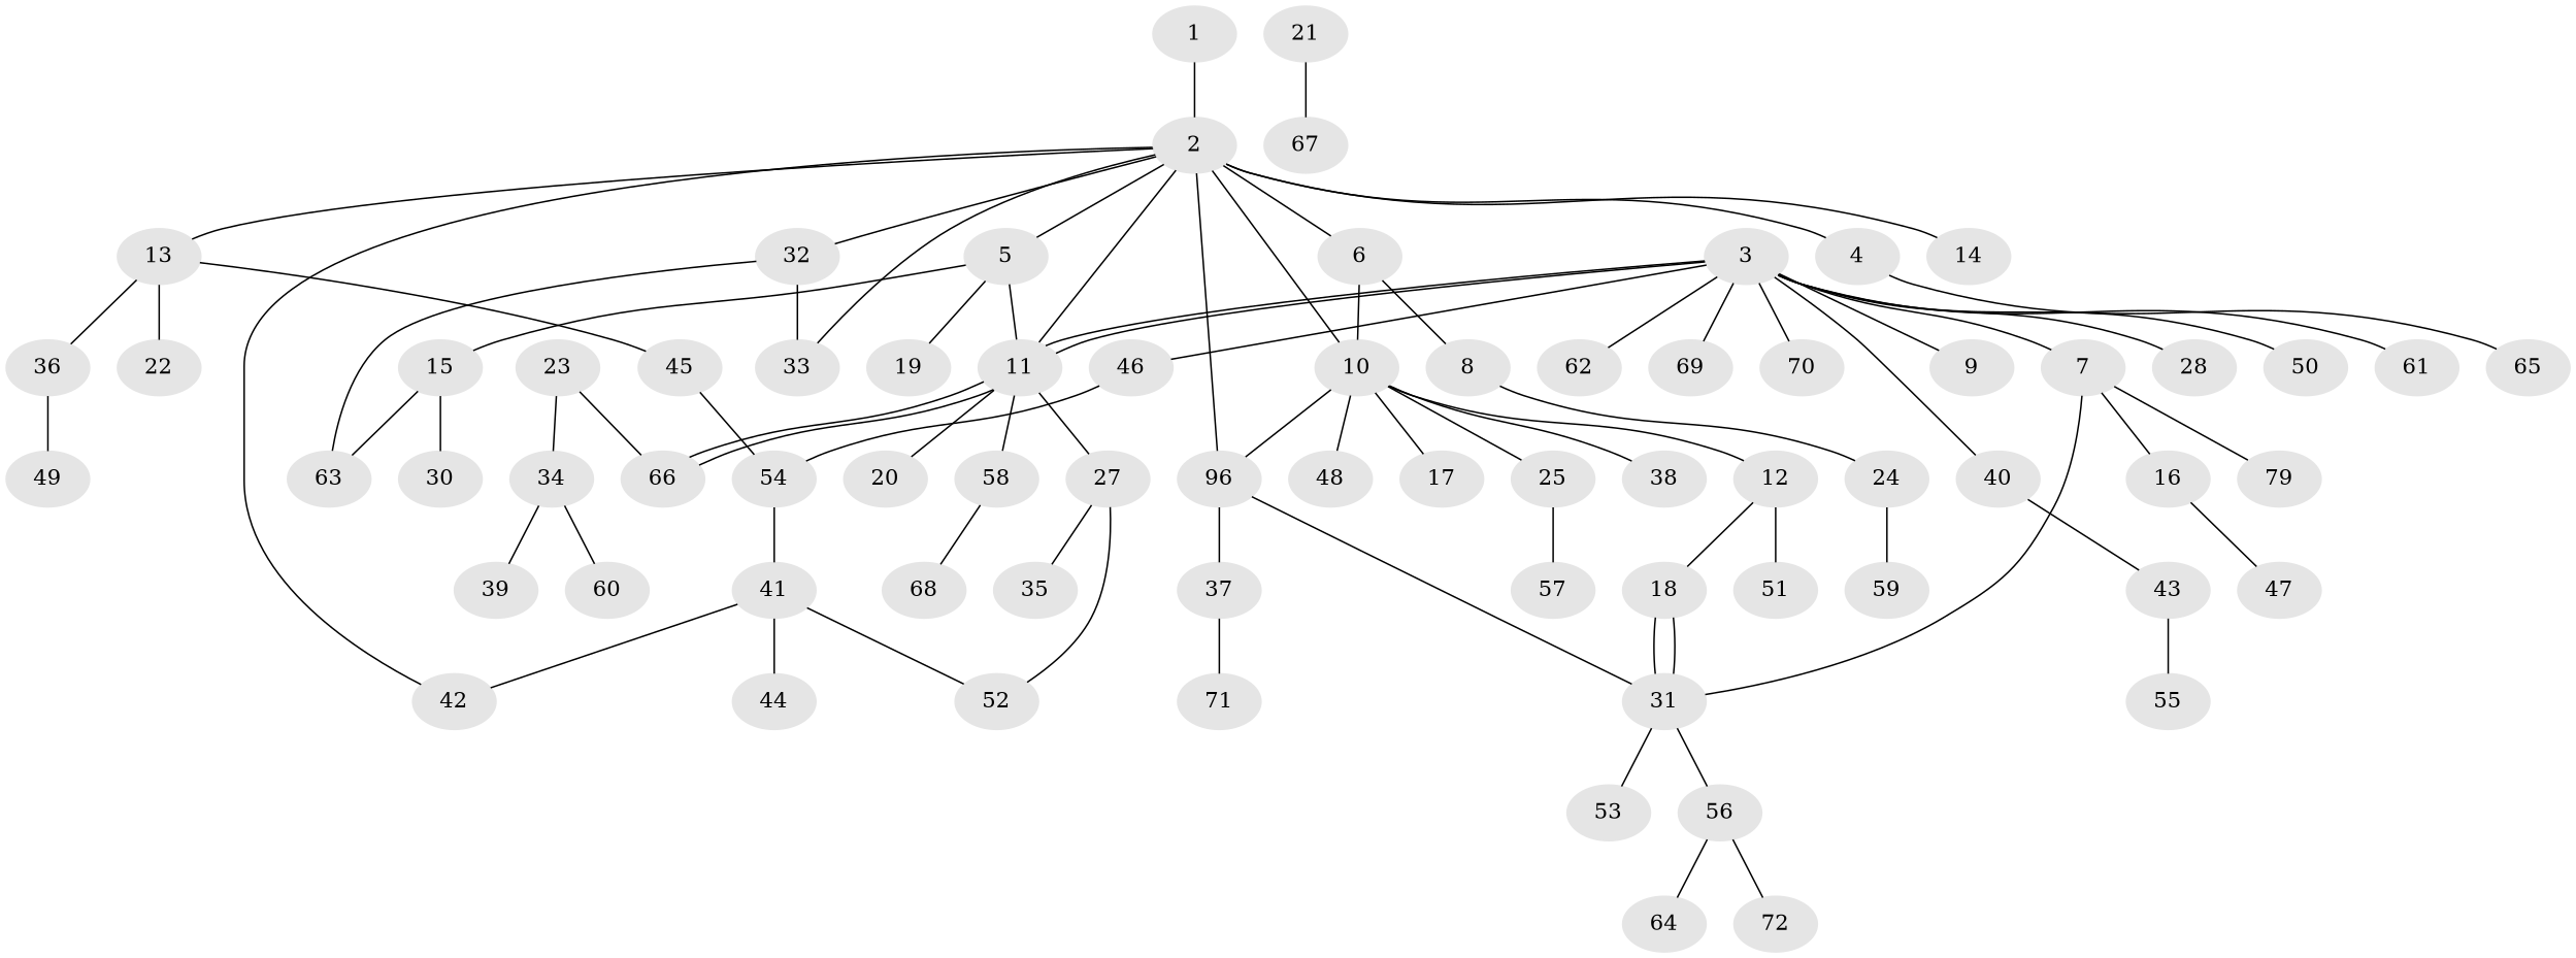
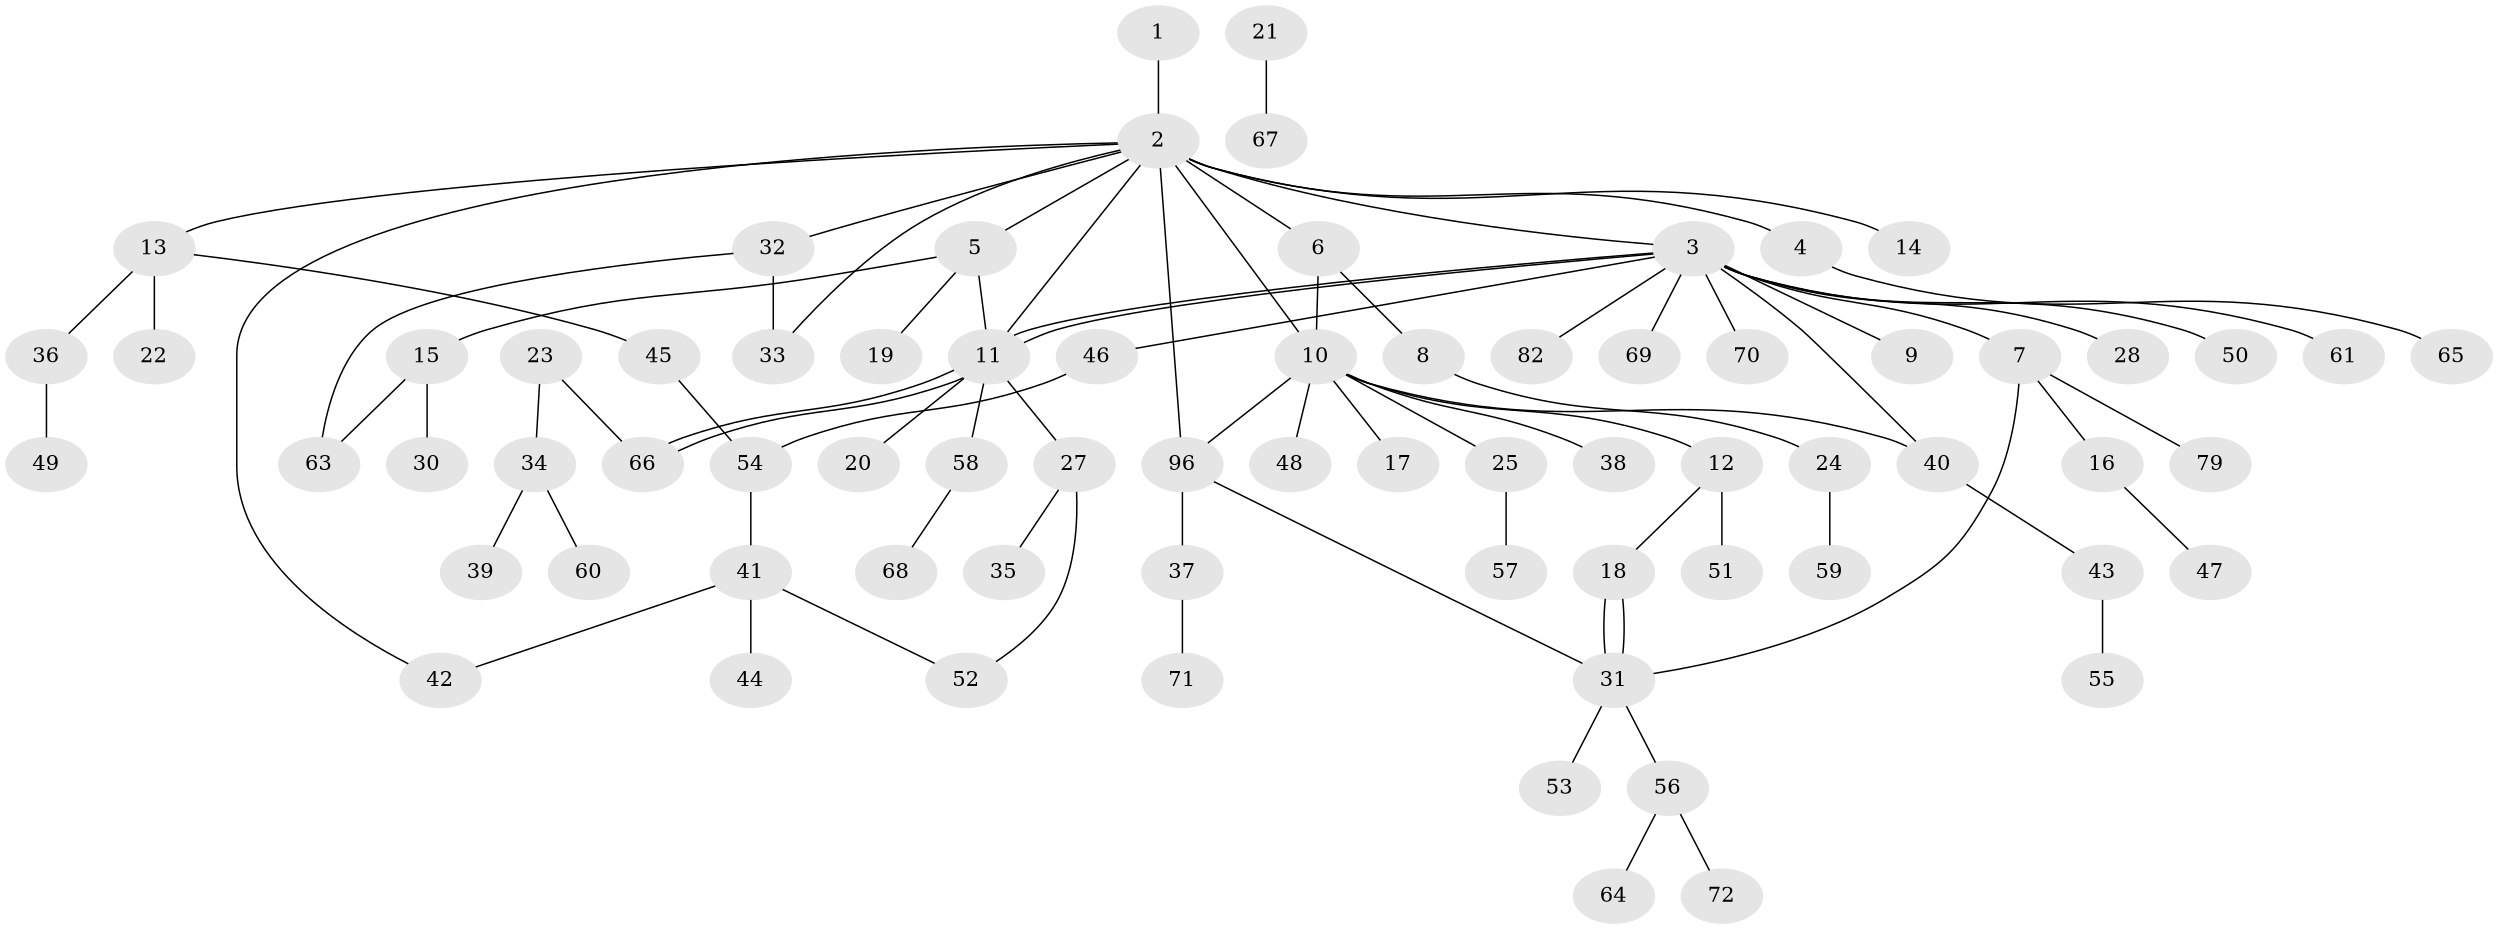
  graph {
    node [color=gray90 style=filled]
    1
    2
    3
    4
    5
    6
    10
    11
    13
    14
    n11 [label=96]
    32
    33
    42
    7
    9
    28
    40
    46
    50
    61
-   62
+   62 [label=82]
    69
    70
    65
    15
    19
    8
    12
    17
    25
    38
    48
    20
    27
    58
    66
    22
    36
    45
    31
    37
    63
    16
    n45 [label=79]
    21
    67
    43
    54
    30
    24
    47
    53
    56
    59
    18
    51
    57
    35
    52
    68
    23
    34
    49
    39
    60
    71
    64
    72
    41
    44
    55
    1 -- 2
+   2 -- 3
    2 -- 4
    2 -- 5
    2 -- 6
    2 -- 10
    2 -- 11
    2 -- 13
    2 -- 14
    2 -- n11
    2 -- 32
    2 -- 33
    2 -- 42
    3 -- 11
    3 -- 11
    3 -- 7
    3 -- 9
    3 -- 28
    3 -- 40
    3 -- 46
    3 -- 50
    3 -- 61
    3 -- 62
    3 -- 69
    3 -- 70
    4 -- 65
    5 -- 11
    5 -- 15
    5 -- 19
    6 -- 10
    6 -- 8
    10 -- n11
+   10 -- 40
    10 -- 12
    10 -- 17
    10 -- 25
    10 -- 38
    10 -- 48
    11 -- 20
    11 -- 27
    11 -- 58
    11 -- 66
    11 -- 66
    13 -- 22
    13 -- 36
    13 -- 45
    n11 -- 31
    n11 -- 37
    32 -- 33
    32 -- 63
    7 -- 31
    7 -- 16
    7 -- n45
    40 -- 43
    46 -- 54
    15 -- 63
    15 -- 30
    8 -- 24
    12 -- 18
    12 -- 51
    25 -- 57
    27 -- 35
    27 -- 52
    58 -- 68
    36 -- 49
    45 -- 54
    31 -- 53
    31 -- 56
    37 -- 71
    16 -- 47
    21 -- 67
    43 -- 55
    54 -- 41
    24 -- 59
    56 -- 64
    56 -- 72
    18 -- 31
    18 -- 31
    23 -- 66
    23 -- 34
    34 -- 39
    34 -- 60
    41 -- 42
    41 -- 52
    41 -- 44
  }
